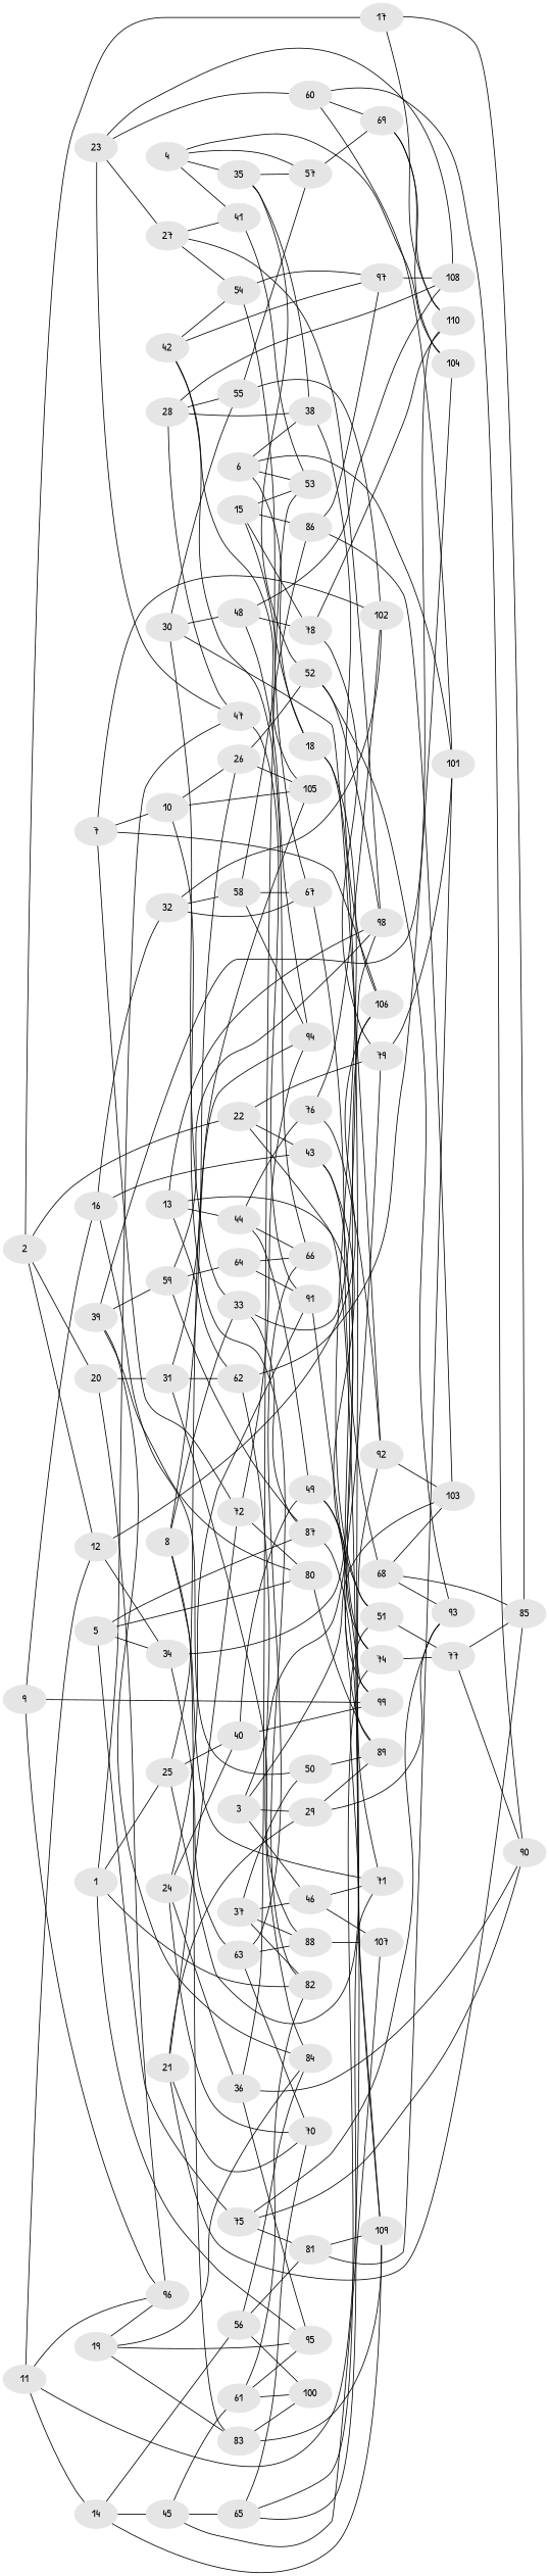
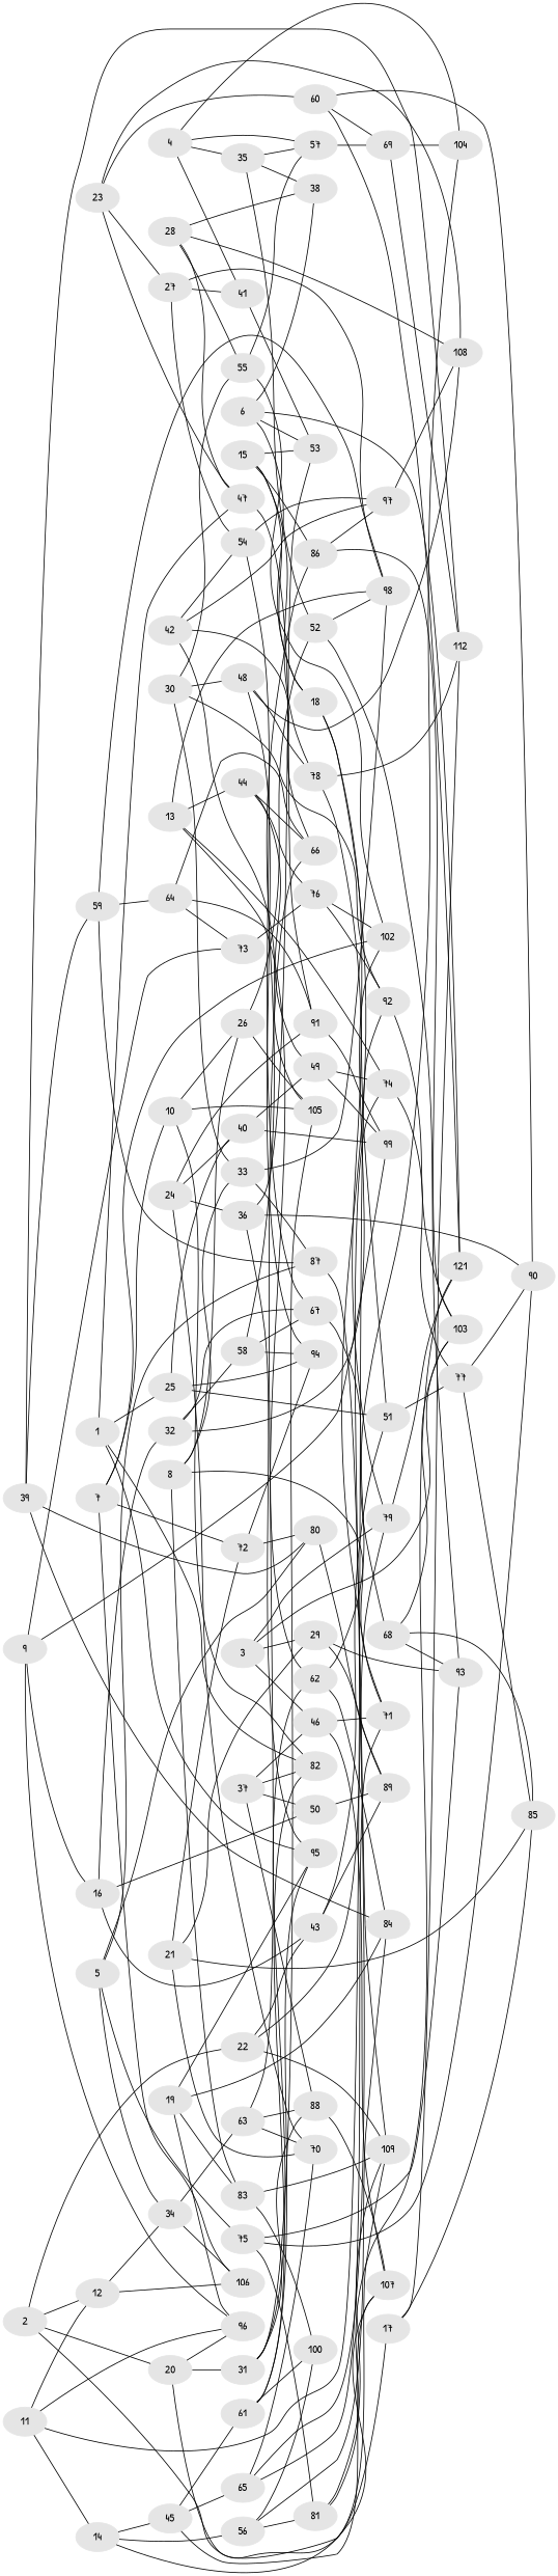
  graph {
    fontname="Patrick Hand"
    rankdir=LR
    node [color=gray90 fontname="Patrick Hand" style=filled]
    edge [fontname="Patrick Hand"]
    1
    25
    47
    82
    95
    51
    40
    94
    91
    2
    12
    17
    20
    22
    34
    106
    85
-   110
+   110 [label=112]
    96
    31
    107
    79
    109
    43
    3
    29
    46
    103
    89
    93
    71
-   101
+   101 [label=121]
    4
    35
    41
    57
    104
    38
    52
    53
    69
    5
    75
    80
    87
    63
    90
    81
    6
    18
    7
    10
    72
    102
    26
    105
    8
    33
    83
    98
    100
    9
    16
+   73
    99
    32
    50
    76
    11
    14
    92
    45
    56
    13
    44
    62
    74
    49
    66
    84
    77
    61
    65
    15
    78
    86
    97
    58
    67
    19
    88
    21
    70
    23
    27
    60
    108
    54
    24
    36
    28
    55
    30
    48
    68
    37
    39
    59
    64
    42
    1 -- 25
    1 -- 47
    1 -- 82
    1 -- 95
    25 -- 51
    25 -- 40
    25 -- 94
    47 -- 91
    51 -- 77
    40 -- 99
    40 -- 49
    91 -- 99
    2 -- 12
    2 -- 17
    2 -- 20
    2 -- 22
    12 -- 34
    12 -- 106
    17 -- 85
    17 -- 110
    20 -- 96
    20 -- 31
+   20 -- 107
    22 -- 79
    22 -- 109
    22 -- 43
    34 -- 106
    34 -- 63
    31 -- 105
    31 -- 62
    31 -- 88
    79 -- 101
    43 -- 51
    43 -- 89
    3 -- 79
    3 -- 29
    3 -- 46
    3 -- 103
    29 -- 89
    29 -- 93
    46 -- 107
    46 -- 71
    4 -- 35
    4 -- 41
    4 -- 57
    4 -- 104
    35 -- 57
    35 -- 38
    35 -- 52
    41 -- 53
    57 -- 69
-   38 -- 106
    52 -- 93
    52 -- 98
    69 -- 110
    69 -- 104
    5 -- 34
    5 -- 75
    5 -- 80
    5 -- 87
    75 -- 93
    75 -- 90
    75 -- 81
    80 -- 89
    87 -- 109
    63 -- 66
    63 -- 88
    63 -- 70
    81 -- 109
    81 -- 101
    6 -- 101
    6 -- 38
    6 -- 53
    6 -- 18
    18 -- 51
    18 -- 71
    7 -- 106
    7 -- 10
    7 -- 72
    7 -- 102
    10 -- 82
    10 -- 26
    10 -- 105
    72 -- 94
    72 -- 80
    26 -- 52
    26 -- 105
    8 -- 71
    8 -- 26
    8 -- 33
    8 -- 83
    33 -- 87
    33 -- 98
    83 -- 109
    83 -- 100
    9 -- 96
    9 -- 16
+   9 -- 73
    9 -- 99
    16 -- 43
    16 -- 32
    16 -- 50
+   73 -- 76
    32 -- 102
    32 -- 58
    32 -- 67
    50 -- 89
    76 -- 102
    76 -- 92
    11 -- 12
    11 -- 96
    11 -- 14
    11 -- 92
    14 -- 109
    14 -- 45
    14 -- 56
    92 -- 103
    45 -- 107
    45 -- 61
    45 -- 65
    56 -- 81
    56 -- 100
    56 -- 84
    13 -- 98
    13 -- 44
    13 -- 62
    13 -- 74
    44 -- 76
    44 -- 49
    44 -- 66
    62 -- 104
    62 -- 84
    74 -- 77
    49 -- 99
    49 -- 74
    77 -- 85
    77 -- 90
    61 -- 82
    61 -- 95
    61 -- 100
    65 -- 71
    65 -- 74
    65 -- 70
    15 -- 53
    15 -- 18
    15 -- 78
    15 -- 86
    78 -- 110
    78 -- 79
    86 -- 103
    86 -- 97
    97 -- 108
    58 -- 94
    58 -- 86
    58 -- 67
    67 -- 68
    19 -- 95
    19 -- 96
    19 -- 83
    19 -- 84
    88 -- 107
    21 -- 85
    21 -- 29
    21 -- 72
    21 -- 70
    23 -- 47
    23 -- 27
    23 -- 60
    23 -- 108
    27 -- 41
    27 -- 98
    27 -- 54
    60 -- 101
    60 -- 69
    60 -- 90
    54 -- 97
    54 -- 67
    24 -- 40
    24 -- 91
    24 -- 70
    24 -- 36
    36 -- 95
    36 -- 53
    36 -- 90
    28 -- 47
    28 -- 38
    28 -- 108
    28 -- 55
    55 -- 57
    55 -- 102
    30 -- 33
    30 -- 92
    30 -- 55
    30 -- 48
    48 -- 94
    48 -- 78
    48 -- 108
    68 -- 85
    68 -- 103
    68 -- 93
    37 -- 82
    37 -- 46
    37 -- 50
    37 -- 88
    39 -- 110
    39 -- 80
    39 -- 84
    39 -- 59
    59 -- 87
    59 -- 98
    59 -- 64
    64 -- 91
+   64 -- 73
    64 -- 66
    42 -- 105
    42 -- 66
    42 -- 97
    42 -- 54
  }
